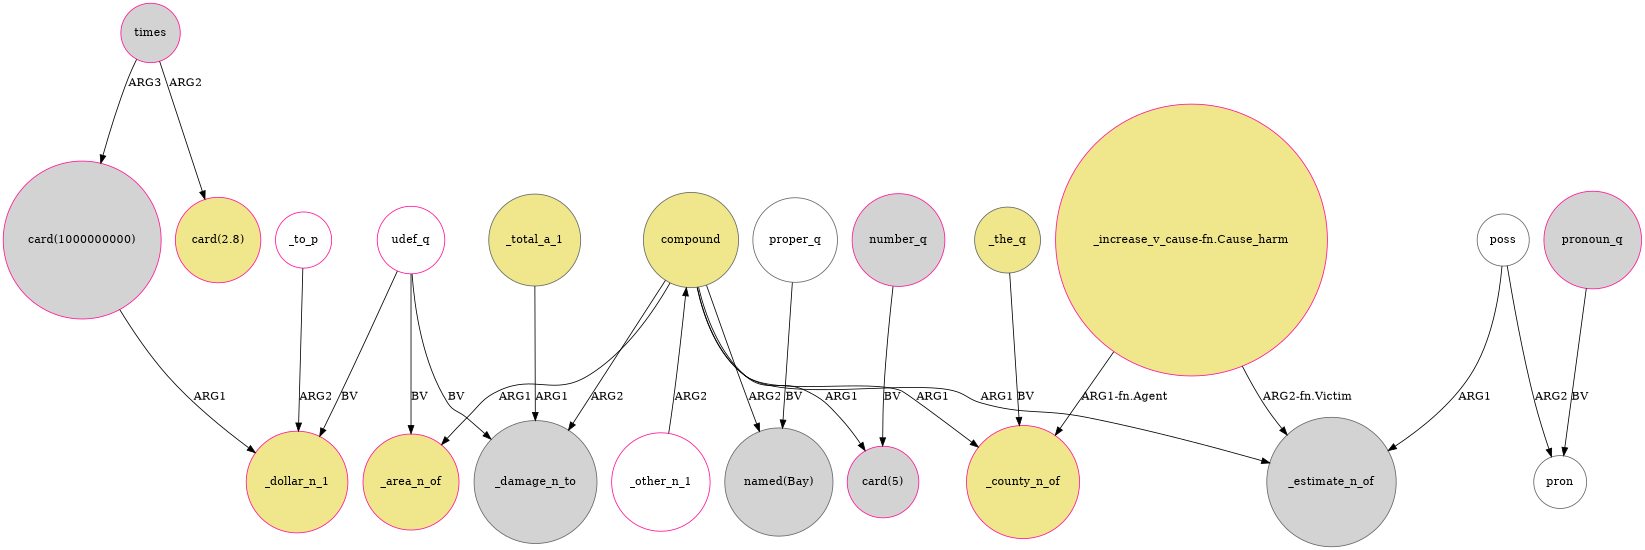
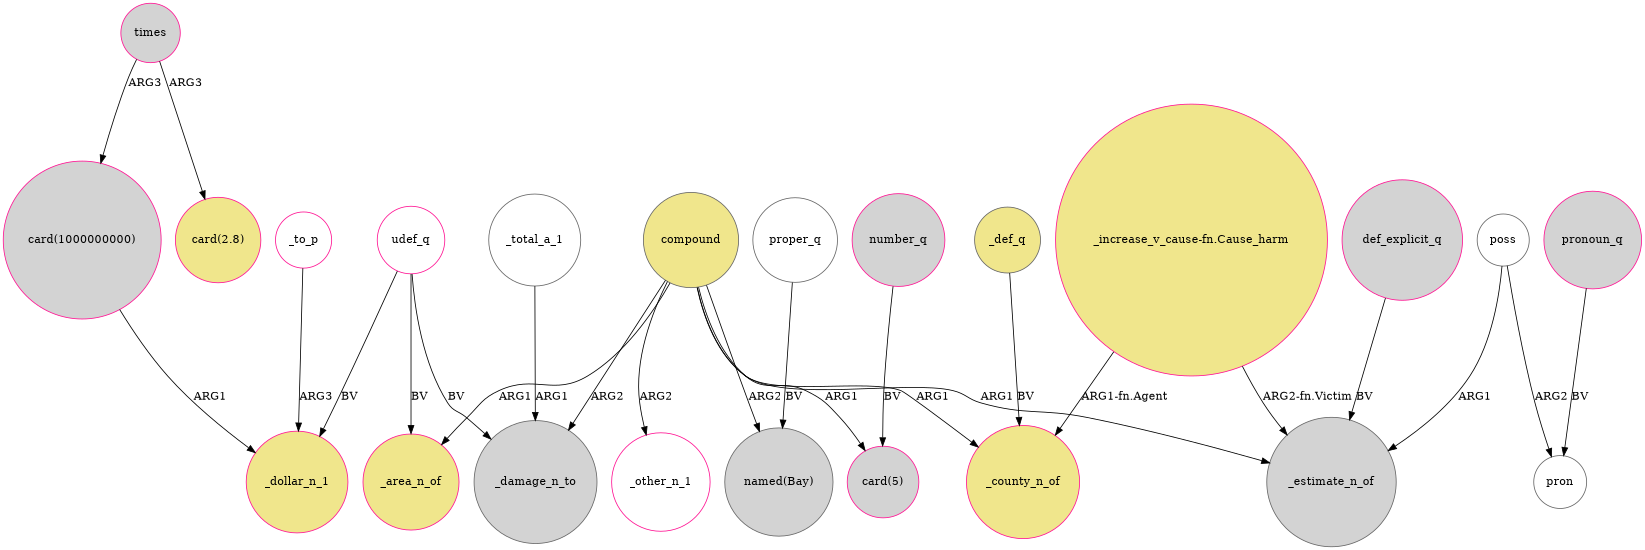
  digraph {
    node [color=deeppink fillcolor=lightgrey shape=circle style=filled]
    _dollar_n_1 [fillcolor=khaki]
    "card(1000000000)"
    proper_q [color=gray40 fillcolor=white]
    "named(Bay)" [color=gray40]
    _to_p [fillcolor=white]
    "_increase_v_cause-fn.Cause_harm" [fillcolor=khaki]
    _estimate_n_of [color=gray40]
    _county_n_of [fillcolor=khaki]
+   def_explicit_q
    times
    "card(2.8)" [fillcolor=khaki]
    poss [color=gray40 fillcolor=white]
    pron [color=gray40 fillcolor=white]
    udef_q [fillcolor=white]
    _area_n_of [fillcolor=khaki]
    _damage_n_to [color=gray40]
    _other_n_1 [fillcolor=white]
    compound [color=gray40 fillcolor=khaki]
    "card(5)"
    number_q
    pronoun_q
-   _total_a_1 [color=gray40 fillcolor=khaki]
-   _the_q [color=gray40 fillcolor=khaki]
+   _total_a_1 [color=gray40 fillcolor=white]
+   _the_q [color=gray40 fillcolor=khaki label=_def_q]
    "card(1000000000)" -> _dollar_n_1 [label=ARG1]
    proper_q -> "named(Bay)" [label=BV]
-   _to_p -> _dollar_n_1 [label=ARG2]
+   _to_p -> _dollar_n_1 [label=ARG3]
    "_increase_v_cause-fn.Cause_harm" -> _estimate_n_of [label="ARG2-fn.Victim"]
    "_increase_v_cause-fn.Cause_harm" -> _county_n_of [label="ARG1-fn.Agent"]
+   def_explicit_q -> _estimate_n_of [label=BV]
    times -> "card(1000000000)" [label=ARG3]
-   times -> "card(2.8)" [label=ARG2]
+   times -> "card(2.8)" [label=ARG3]
    poss -> _estimate_n_of [label=ARG1]
    poss -> pron [label=ARG2]
    udef_q -> _dollar_n_1 [label=BV]
    udef_q -> _area_n_of [label=BV]
    udef_q -> _damage_n_to [label=BV]
    compound -> "named(Bay)" [label=ARG2]
    compound -> _estimate_n_of [label=ARG1]
    compound -> _county_n_of [label=ARG1]
    compound -> _area_n_of [label=ARG1]
    compound -> _damage_n_to [label=ARG2]
-   _other_n_1 -> compound [label=ARG2]
+   compound -> _other_n_1 [label=ARG2]
    compound -> "card(5)" [label=ARG1]
    number_q -> "card(5)" [label=BV]
    pronoun_q -> pron [label=BV]
    _total_a_1 -> _damage_n_to [label=ARG1]
    _the_q -> _county_n_of [label=BV]
  }
